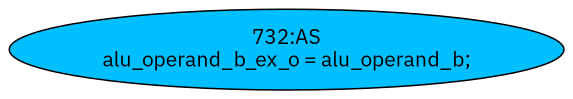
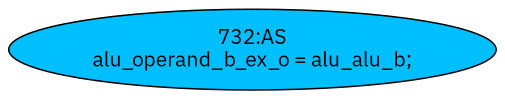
  strict digraph {
    fontname="IBM Plex Sans"
-   n1 [ast="<pyverilog.vparser.ast.Assign object at 0x7f2237101e10>" def_var="['alu_operand_b_ex_o']" fillcolor=deepskyblue label="732:AS\nalu_operand_b_ex_o = alu_operand_b;" statements="[]" style=filled typ=Assign use_var="['alu_operand_b']" fontname="IBM Plex Sans"]
+   n1 [ast="<pyverilog.vparser.ast.Assign object at 0x7f2237101e10>" def_var="['alu_operand_b_ex_o']" fillcolor=deepskyblue label="732:AS\nalu_operand_b_ex_o = alu_alu_b;" statements="[]" style=filled typ=Assign use_var="['alu_operand_b']" fontname="IBM Plex Sans"]
  }
